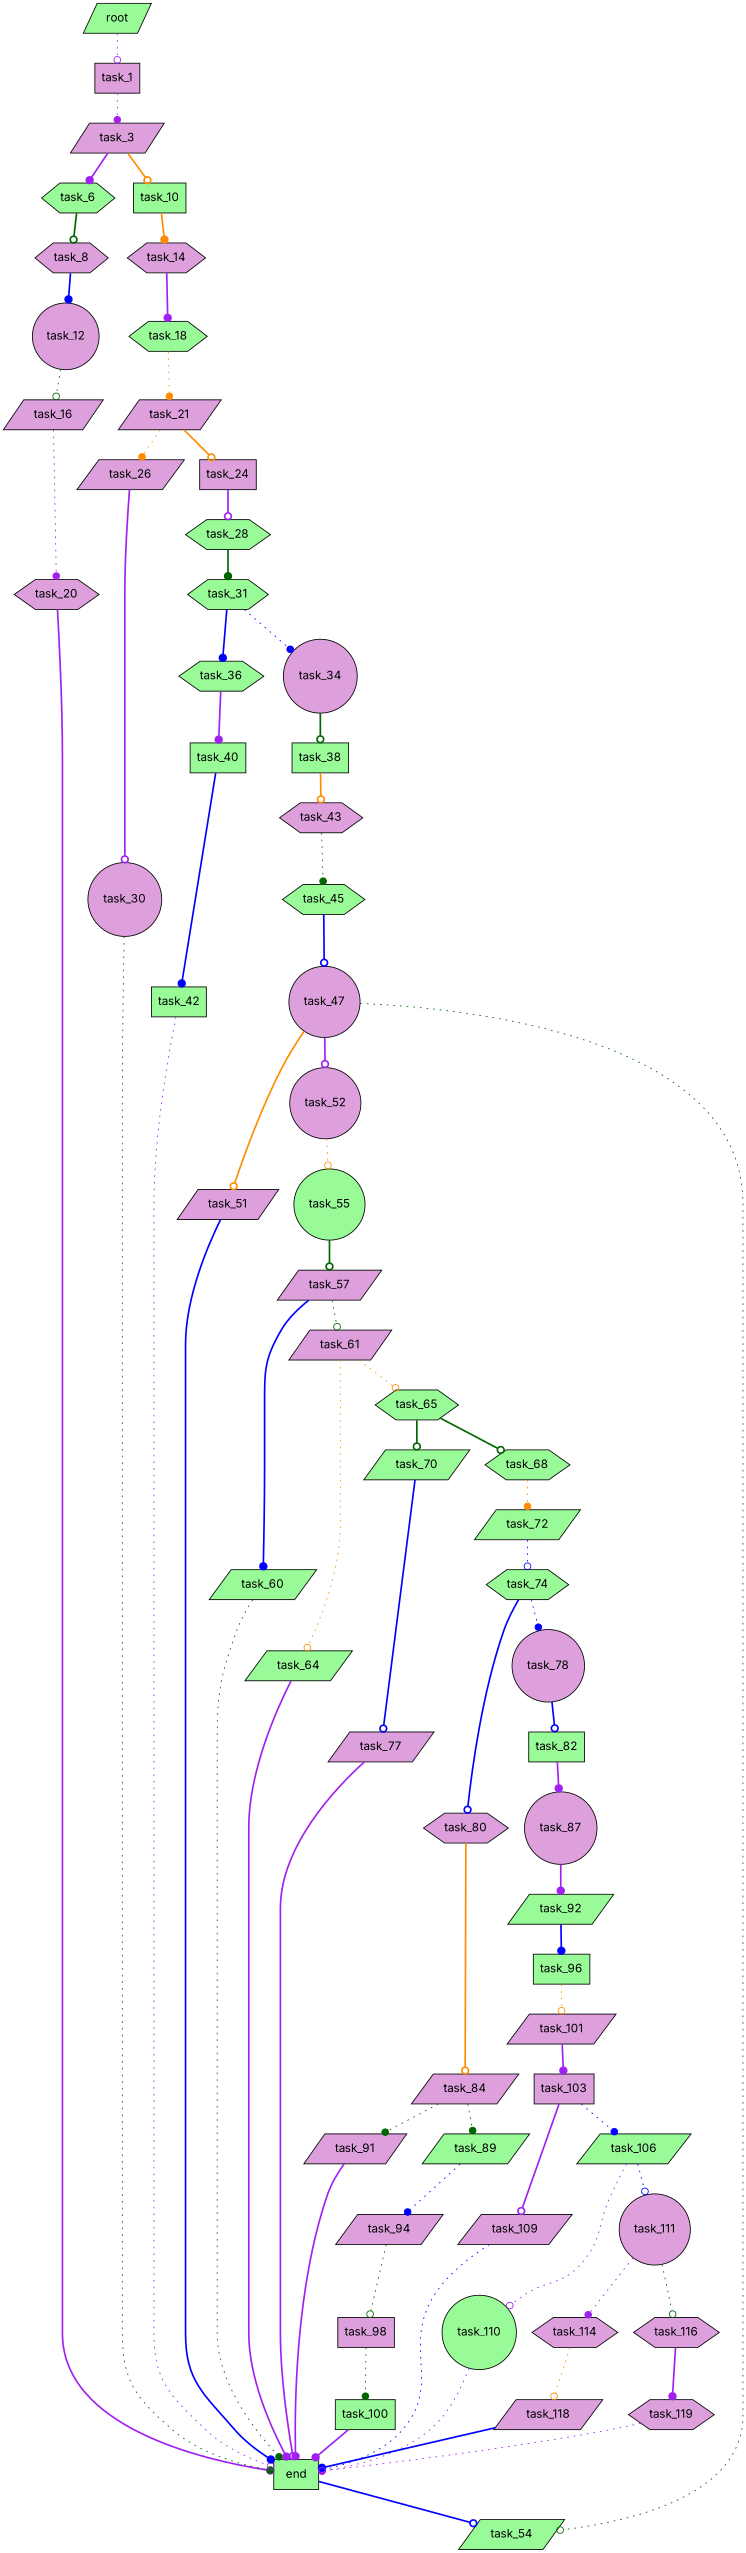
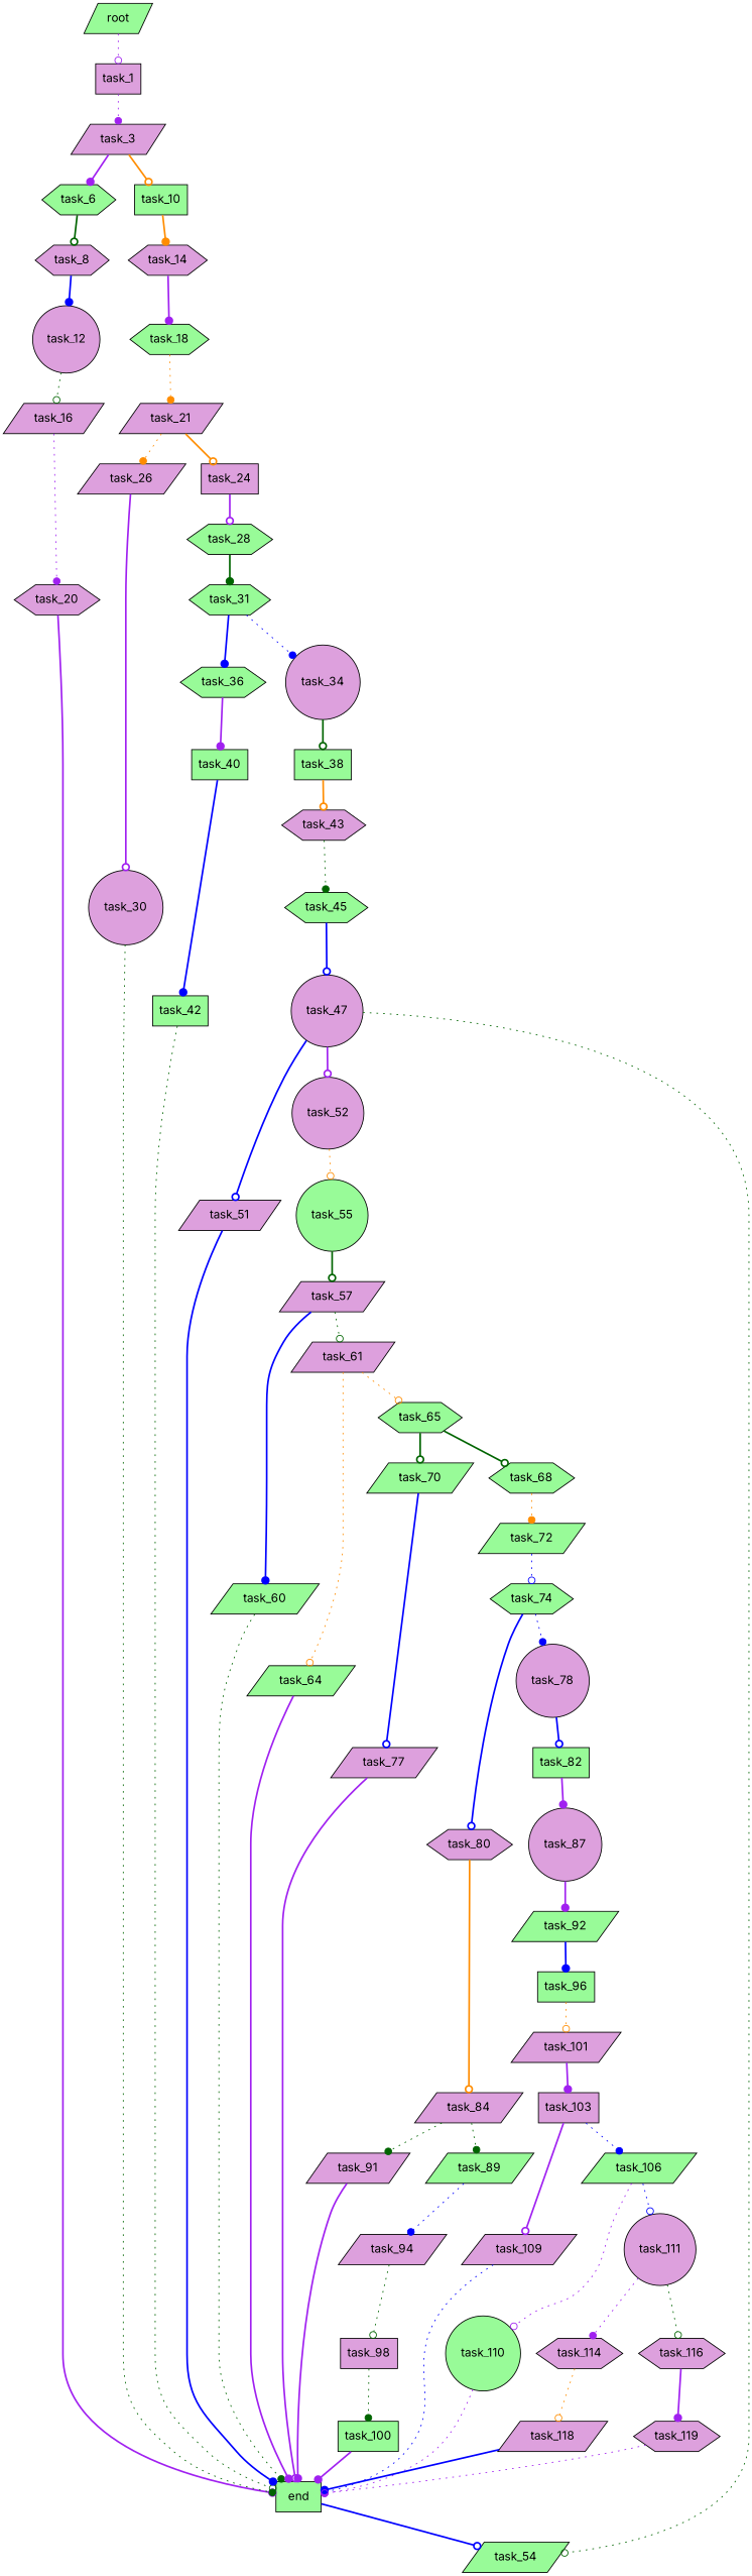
  digraph {
    fontname=Inter
    node [fillcolor=plum fontname=Inter shape=parallelogram style=filled]
    edge [arrowhead=odot color=purple fontname=Inter style=bold]
    root [fillcolor=palegreen]
    task_1 [shape=box]
    task_3
    task_6 [fillcolor=palegreen shape=hexagon]
    task_10 [fillcolor=palegreen shape=box]
    task_8 [shape=hexagon]
    task_14 [shape=hexagon]
    task_12 [shape=circle]
    task_18 [fillcolor=palegreen shape=hexagon]
    task_16
    task_20 [shape=hexagon]
    task_21
    end [fillcolor=palegreen shape=box]
    task_24 [shape=box]
    task_26
    task_54 [fillcolor=palegreen]
    task_28 [fillcolor=palegreen shape=hexagon]
    task_30 [shape=circle]
    task_31 [fillcolor=palegreen shape=hexagon]
    task_34 [shape=circle]
    task_36 [fillcolor=palegreen shape=hexagon]
    task_38 [fillcolor=palegreen shape=box]
    task_40 [fillcolor=palegreen shape=box]
    task_43 [shape=hexagon]
    task_42 [fillcolor=palegreen shape=box]
    task_45 [fillcolor=palegreen shape=hexagon]
    task_47 [shape=circle]
    task_51
    task_52 [shape=circle]
    task_55 [fillcolor=palegreen shape=circle]
    task_57
    task_60 [fillcolor=palegreen]
    task_61
    task_64 [fillcolor=palegreen]
    task_65 [fillcolor=palegreen shape=hexagon]
    task_68 [fillcolor=palegreen shape=hexagon]
    task_70 [fillcolor=palegreen]
    task_72 [fillcolor=palegreen]
    task_77
    task_74 [fillcolor=palegreen shape=hexagon]
    task_78 [shape=circle]
    task_80 [shape=hexagon]
    task_82 [fillcolor=palegreen shape=box]
    task_84
    task_87 [shape=circle]
    task_89 [fillcolor=palegreen]
    task_91
    task_92 [fillcolor=palegreen]
    task_94
    task_96 [fillcolor=palegreen shape=box]
    task_98 [shape=box]
    task_101
    task_100 [fillcolor=palegreen shape=box]
    task_103 [shape=box]
    task_106 [fillcolor=palegreen]
    task_109
    task_110 [fillcolor=palegreen shape=circle]
    task_111 [shape=circle]
    task_114 [shape=hexagon]
    task_116 [shape=hexagon]
    task_118
    task_119 [shape=hexagon]
    root -> task_1 [style=dotted]
    task_1 -> task_3 [arrowhead=dot style=dotted]
    task_3 -> task_6 [arrowhead=dot]
    task_3 -> task_10 [color=darkorange]
    task_6 -> task_8 [color=darkgreen]
    task_10 -> task_14 [arrowhead=dot color=darkorange]
    task_8 -> task_12 [arrowhead=dot color=blue]
    task_14 -> task_18 [arrowhead=dot]
    task_12 -> task_16 [color=darkgreen style=dotted]
    task_18 -> task_21 [arrowhead=dot color=darkorange style=dotted]
    task_16 -> task_20 [arrowhead=dot style=dotted]
    task_20 -> end
    task_21 -> task_24 [color=darkorange]
    task_21 -> task_26 [arrowhead=dot color=darkorange style=dotted]
    end -> task_54 [color=blue]
    task_24 -> task_28
    task_26 -> task_30
    task_28 -> task_31 [arrowhead=dot color=darkgreen]
    task_30 -> end [arrowhead=dot color=darkgreen style=dotted]
    task_31 -> task_34 [arrowhead=dot color=blue style=dotted]
    task_31 -> task_36 [arrowhead=dot color=blue]
    task_34 -> task_38 [color=darkgreen]
    task_36 -> task_40 [arrowhead=dot]
    task_38 -> task_43 [color=darkorange]
    task_40 -> task_42 [arrowhead=dot color=blue]
    task_43 -> task_45 [arrowhead=dot color=darkgreen style=dotted]
-   task_42 -> end [style=dotted]
+   task_42 -> end [color=darkgreen style=dotted]
    task_45 -> task_47 [color=blue]
    task_47 -> task_54 [color=darkgreen style=dotted]
-   task_47 -> task_51 [color=darkorange]
+   task_47 -> task_51 [color=blue]
    task_47 -> task_52
    task_51 -> end [arrowhead=dot color=blue]
    task_52 -> task_55 [color=darkorange style=dotted]
    task_55 -> task_57 [color=darkgreen]
    task_57 -> task_60 [arrowhead=dot color=blue]
    task_57 -> task_61 [color=darkgreen style=dotted]
    task_60 -> end [arrowhead=dot color=darkgreen style=dotted]
    task_61 -> task_64 [color=darkorange style=dotted]
    task_61 -> task_65 [color=darkorange style=dotted]
    task_64 -> end [arrowhead=dot]
    task_65 -> task_68 [color=darkgreen]
    task_65 -> task_70 [color=darkgreen]
    task_68 -> task_72 [arrowhead=dot color=darkorange style=dotted]
    task_70 -> task_77 [color=blue]
    task_72 -> task_74 [color=blue style=dotted]
    task_77 -> end
    task_74 -> task_78 [arrowhead=dot color=blue style=dotted]
    task_74 -> task_80 [color=blue]
    task_78 -> task_82 [color=blue]
    task_80 -> task_84 [color=darkorange]
    task_82 -> task_87 [arrowhead=dot]
    task_84 -> task_89 [arrowhead=dot color=darkgreen style=dotted]
    task_84 -> task_91 [arrowhead=dot color=darkgreen style=dotted]
    task_87 -> task_92 [arrowhead=dot]
    task_89 -> task_94 [arrowhead=dot color=blue style=dotted]
    task_91 -> end [arrowhead=dot]
    task_92 -> task_96 [arrowhead=dot color=blue]
    task_94 -> task_98 [color=darkgreen style=dotted]
    task_96 -> task_101 [color=darkorange style=dotted]
    task_98 -> task_100 [arrowhead=dot color=darkgreen style=dotted]
    task_101 -> task_103 [arrowhead=dot]
    task_100 -> end [arrowhead=dot]
    task_103 -> task_106 [arrowhead=dot color=blue style=dotted]
    task_103 -> task_109
    task_106 -> task_110 [style=dotted]
    task_106 -> task_111 [color=blue style=dotted]
    task_109 -> end [color=blue style=dotted]
    task_110 -> end [arrowhead=dot style=dotted]
    task_111 -> task_114 [arrowhead=dot style=dotted]
    task_111 -> task_116 [color=darkgreen style=dotted]
    task_114 -> task_118 [color=darkorange style=dotted]
    task_116 -> task_119 [arrowhead=dot]
    task_118 -> end [arrowhead=dot color=blue]
    task_119 -> end [style=dotted]
  }
